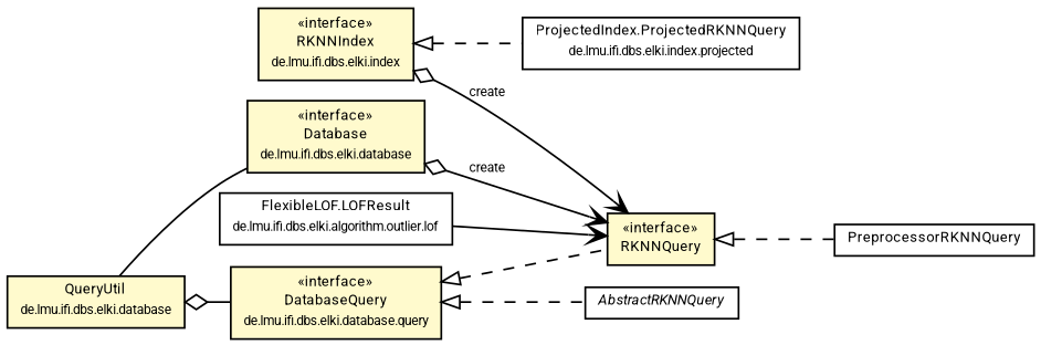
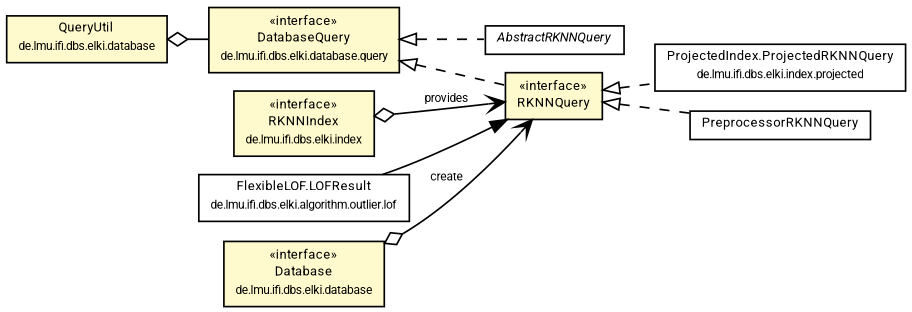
  digraph {
    nodesep=0.15
    rankdir=LR
    ranksep=0.25
    node [fontcolor=black fontname=Roboto fontsize=8 margin=0 shape=plaintext]
    edge [arrowtail=empty color=black dir=back fontname=Roboto fontsize=7 labelfontname=Roboto labelfontsize=7 weight=9]
    n1 [height=0 label=<<table title="de.lmu.ifi.dbs.elki.index.RKNNIndex" border="0" cellborder="1" cellspacing="0" cellpadding="2" bgcolor="LemonChiffon" href="../../../index/RKNNIndex.html" target="_parent"> 		<tr><td><table border="0" cellspacing="0" cellpadding="1"> 		<tr><td align="center" balign="center"> &#171;interface&#187; </td></tr> 		<tr><td align="center" balign="center"> <font face="Roboto">RKNNIndex</font> </td></tr> 		<tr><td align="center" balign="center"> <font face="Roboto" point-size="7.0">de.lmu.ifi.dbs.elki.index</font> </td></tr> 		</table></td></tr> 		</table>> width=0]
    n2 [height=0 label=<<table title="de.lmu.ifi.dbs.elki.database.query.rknn.RKNNQuery" border="0" cellborder="1" cellspacing="0" cellpadding="2" bgcolor="lemonChiffon" href="RKNNQuery.html" target="_parent"> 		<tr><td><table border="0" cellspacing="0" cellpadding="1"> 		<tr><td align="center" balign="center"> &#171;interface&#187; </td></tr> 		<tr><td align="center" balign="center"> <font face="Roboto">RKNNQuery</font> </td></tr> 		</table></td></tr> 		</table>> width=0]
    n3 [height=0 label=<<table title="de.lmu.ifi.dbs.elki.index.projected.ProjectedIndex.ProjectedRKNNQuery" border="0" cellborder="1" cellspacing="0" cellpadding="2" href="../../../index/projected/ProjectedIndex.ProjectedRKNNQuery.html" target="_parent"> 		<tr><td><table border="0" cellspacing="0" cellpadding="1"> 		<tr><td align="center" balign="center"> <font face="Roboto">ProjectedIndex.ProjectedRKNNQuery</font> </td></tr> 		<tr><td align="center" balign="center"> <font face="Roboto" point-size="7.0">de.lmu.ifi.dbs.elki.index.projected</font> </td></tr> 		</table></td></tr> 		</table>> width=0]
    n4 [height=0 label=<<table title="de.lmu.ifi.dbs.elki.database.query.rknn.PreprocessorRKNNQuery" border="0" cellborder="1" cellspacing="0" cellpadding="2" href="PreprocessorRKNNQuery.html" target="_parent"> 		<tr><td><table border="0" cellspacing="0" cellpadding="1"> 		<tr><td align="center" balign="center"> <font face="Roboto">PreprocessorRKNNQuery</font> </td></tr> 		</table></td></tr> 		</table>> width=0]
    n5 [height=0 label=<<table title="de.lmu.ifi.dbs.elki.database.query.DatabaseQuery" border="0" cellborder="1" cellspacing="0" cellpadding="2" bgcolor="LemonChiffon" href="../DatabaseQuery.html" target="_parent"> 		<tr><td><table border="0" cellspacing="0" cellpadding="1"> 		<tr><td align="center" balign="center"> &#171;interface&#187; </td></tr> 		<tr><td align="center" balign="center"> <font face="Roboto">DatabaseQuery</font> </td></tr> 		<tr><td align="center" balign="center"> <font face="Roboto" point-size="7.0">de.lmu.ifi.dbs.elki.database.query</font> </td></tr> 		</table></td></tr> 		</table>> width=0]
    n6 [height=0 label=<<table title="de.lmu.ifi.dbs.elki.database.query.rknn.AbstractRKNNQuery" border="0" cellborder="1" cellspacing="0" cellpadding="2" href="AbstractRKNNQuery.html" target="_parent"> 		<tr><td><table border="0" cellspacing="0" cellpadding="1"> 		<tr><td align="center" balign="center"> <font face="Roboto"><i>AbstractRKNNQuery</i></font> </td></tr> 		</table></td></tr> 		</table>> width=0]
    n7 [height=0 label=<<table title="de.lmu.ifi.dbs.elki.database.Database" border="0" cellborder="1" cellspacing="0" cellpadding="2" bgcolor="LemonChiffon" href="../../Database.html" target="_parent"> 		<tr><td><table border="0" cellspacing="0" cellpadding="1"> 		<tr><td align="center" balign="center"> &#171;interface&#187; </td></tr> 		<tr><td align="center" balign="center"> <font face="Roboto">Database</font> </td></tr> 		<tr><td align="center" balign="center"> <font face="Roboto" point-size="7.0">de.lmu.ifi.dbs.elki.database</font> </td></tr> 		</table></td></tr> 		</table>> width=0]
    n8 [height=0 label=<<table title="de.lmu.ifi.dbs.elki.database.QueryUtil" border="0" cellborder="1" cellspacing="0" cellpadding="2" bgcolor="LemonChiffon" href="../../QueryUtil.html" target="_parent"> 		<tr><td><table border="0" cellspacing="0" cellpadding="1"> 		<tr><td align="center" balign="center"> <font face="Roboto">QueryUtil</font> </td></tr> 		<tr><td align="center" balign="center"> <font face="Roboto" point-size="7.0">de.lmu.ifi.dbs.elki.database</font> </td></tr> 		</table></td></tr> 		</table>> width=0]
    n9 [height=0 label=<<table title="de.lmu.ifi.dbs.elki.algorithm.outlier.lof.FlexibleLOF.LOFResult" border="0" cellborder="1" cellspacing="0" cellpadding="2" href="../../../algorithm/outlier/lof/FlexibleLOF.LOFResult.html" target="_parent"> 		<tr><td><table border="0" cellspacing="0" cellpadding="1"> 		<tr><td align="center" balign="center"> <font face="Roboto">FlexibleLOF.LOFResult</font> </td></tr> 		<tr><td align="center" balign="center"> <font face="Roboto" point-size="7.0">de.lmu.ifi.dbs.elki.algorithm.outlier.lof</font> </td></tr> 		</table></td></tr> 		</table>> width=0]
-   n1 -> n2 [arrowhead=open arrowtail=ediamond dir=both label=create weight=3]
-   n1 -> n3 [style=dashed]
+   n1 -> n2 [arrowhead=open arrowtail=ediamond dir=both label=provides weight=3]
+   n2 -> n3 [style=dashed]
    n2 -> n4 [style=dashed]
    n5 -> n2 [style=dashed]
    n5 -> n6 [style=dashed]
    n7 -> n2 [arrowhead=open arrowtail=ediamond dir=both label=create weight=3]
    n8 -> n5 [arrowhead=none arrowtail=ediamond weight=4]
-   n8 -> n7 [arrowhead=none weight=2 arrowtail="" dir=""]
-   n9 -> n2 [arrowhead=open weight=1 arrowtail="" dir=""]
+   n9 -> n2 [arrowhead=normal weight=1 arrowtail="" dir=""]
  }
